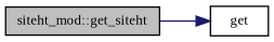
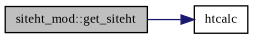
  digraph {
    rankdir=LR
    fontname="Liberation Serif"
    node [color=black fontname="Liberation Serif" fontsize=10 shape=record style=filled]
    n1 [fillcolor=grey75 fontcolor=black height=0.2 label="siteht_mod::get_siteht" width=0.4]
-   n2 [fillcolor=white height=0.2 label=get width=0.4]
+   n2 [fillcolor=white height=0.2 label=htcalc width=0.4]
    n1 -> n2 [color=midnightblue fontname="Liberation Serif" fontsize=10 labelfontname=Helvetica labelfontsize=10 style=solid]
  }
